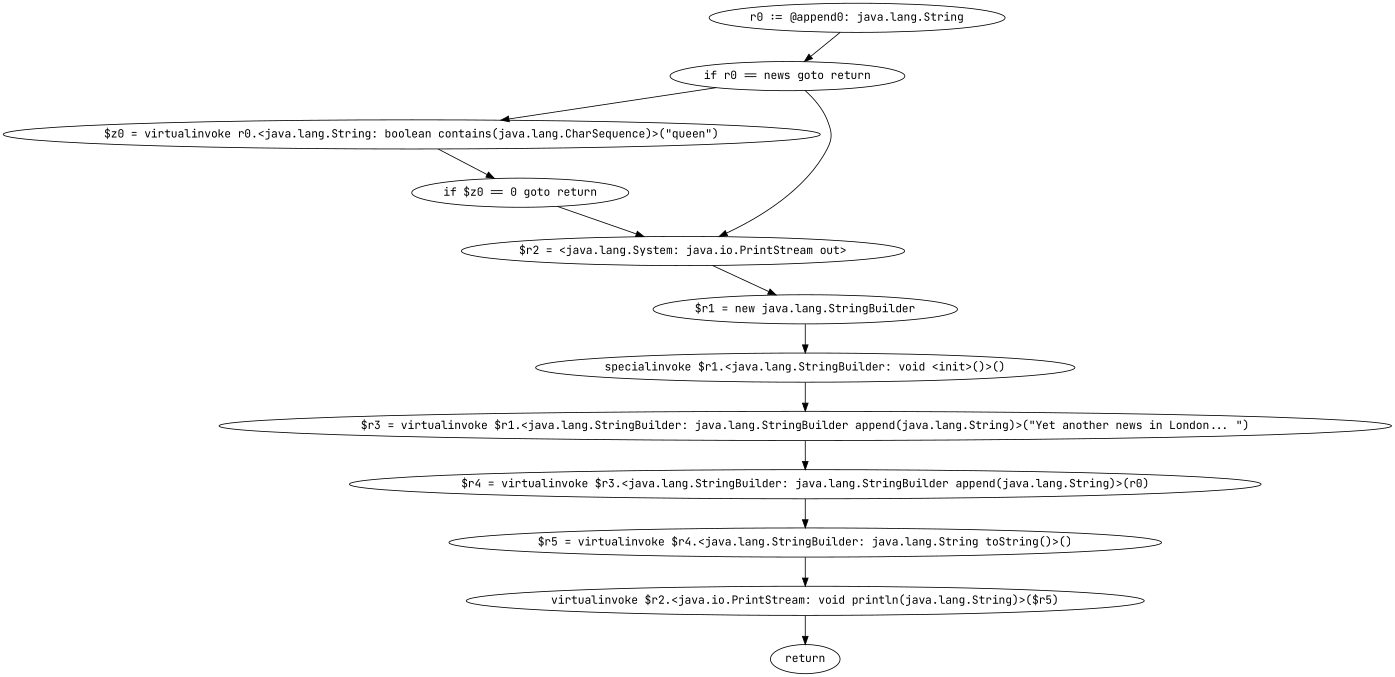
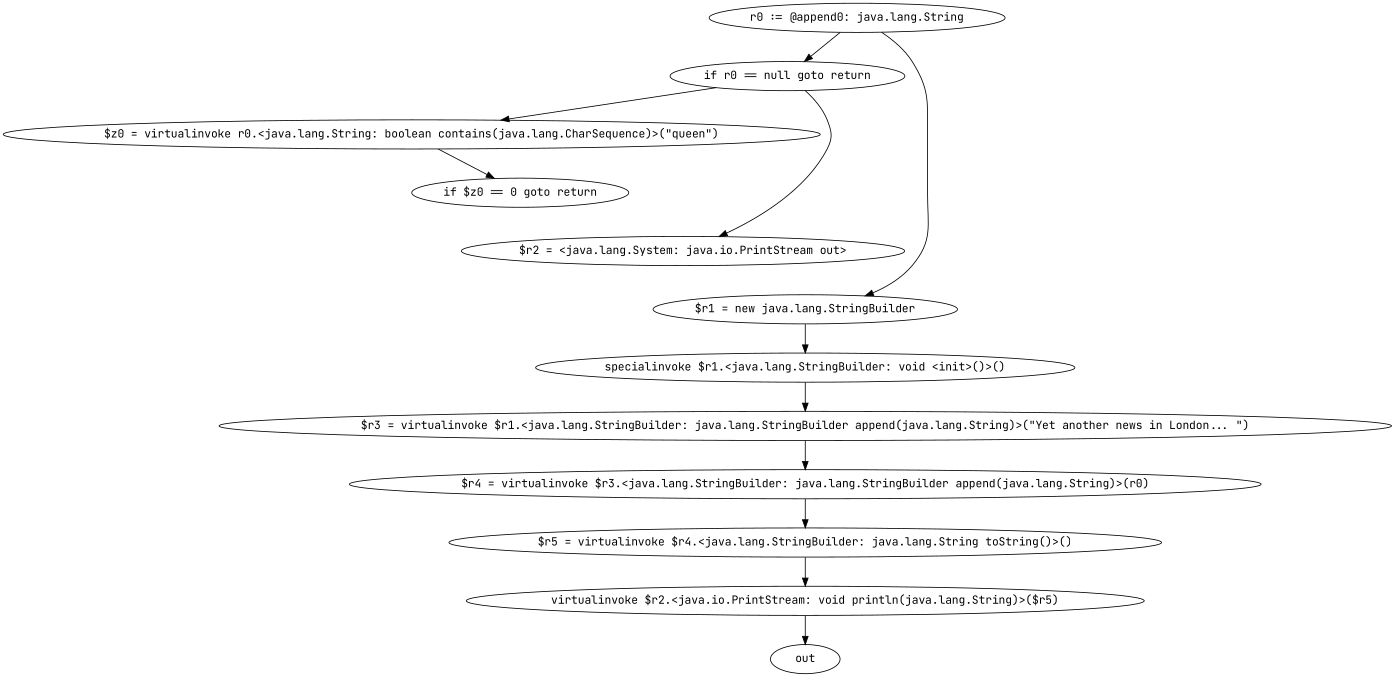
  digraph {
    fontname="JetBrains Mono"
    node [fontname="JetBrains Mono"]
    edge [fontname="JetBrains Mono"]
    n1 [label="r0 := @append0: java.lang.String"]
-   "if r0 == null goto return" [label="if r0 == news goto return"]
+   "if r0 == null goto return"
    "$z0 = virtualinvoke r0.<java.lang.String: boolean contains(java.lang.CharSequence)>(\"queen\")"
    "$r2 = <java.lang.System: java.io.PrintStream out>"
    "if $z0 == 0 goto return"
    "$r1 = new java.lang.StringBuilder"
    "specialinvoke $r1.<java.lang.StringBuilder: void <init>()>()"
    "$r3 = virtualinvoke $r1.<java.lang.StringBuilder: java.lang.StringBuilder append(java.lang.String)>(\"Yet another news in London... \")"
    "$r4 = virtualinvoke $r3.<java.lang.StringBuilder: java.lang.StringBuilder append(java.lang.String)>(r0)"
    "$r5 = virtualinvoke $r4.<java.lang.StringBuilder: java.lang.String toString()>()"
    "virtualinvoke $r2.<java.io.PrintStream: void println(java.lang.String)>($r5)"
-   return
+   return [label=out]
    n1 -> "if r0 == null goto return"
    "if r0 == null goto return" -> "$z0 = virtualinvoke r0.<java.lang.String: boolean contains(java.lang.CharSequence)>(\"queen\")"
    "if r0 == null goto return" -> "$r2 = <java.lang.System: java.io.PrintStream out>"
    "$z0 = virtualinvoke r0.<java.lang.String: boolean contains(java.lang.CharSequence)>(\"queen\")" -> "if $z0 == 0 goto return"
-   "$r2 = <java.lang.System: java.io.PrintStream out>" -> "$r1 = new java.lang.StringBuilder"
-   "if $z0 == 0 goto return" -> "$r2 = <java.lang.System: java.io.PrintStream out>"
+   n1 -> "$r1 = new java.lang.StringBuilder"
    "$r1 = new java.lang.StringBuilder" -> "specialinvoke $r1.<java.lang.StringBuilder: void <init>()>()"
    "specialinvoke $r1.<java.lang.StringBuilder: void <init>()>()" -> "$r3 = virtualinvoke $r1.<java.lang.StringBuilder: java.lang.StringBuilder append(java.lang.String)>(\"Yet another news in London... \")"
    "$r3 = virtualinvoke $r1.<java.lang.StringBuilder: java.lang.StringBuilder append(java.lang.String)>(\"Yet another news in London... \")" -> "$r4 = virtualinvoke $r3.<java.lang.StringBuilder: java.lang.StringBuilder append(java.lang.String)>(r0)"
    "$r4 = virtualinvoke $r3.<java.lang.StringBuilder: java.lang.StringBuilder append(java.lang.String)>(r0)" -> "$r5 = virtualinvoke $r4.<java.lang.StringBuilder: java.lang.String toString()>()"
    "$r5 = virtualinvoke $r4.<java.lang.StringBuilder: java.lang.String toString()>()" -> "virtualinvoke $r2.<java.io.PrintStream: void println(java.lang.String)>($r5)"
    "virtualinvoke $r2.<java.io.PrintStream: void println(java.lang.String)>($r5)" -> return
  }
